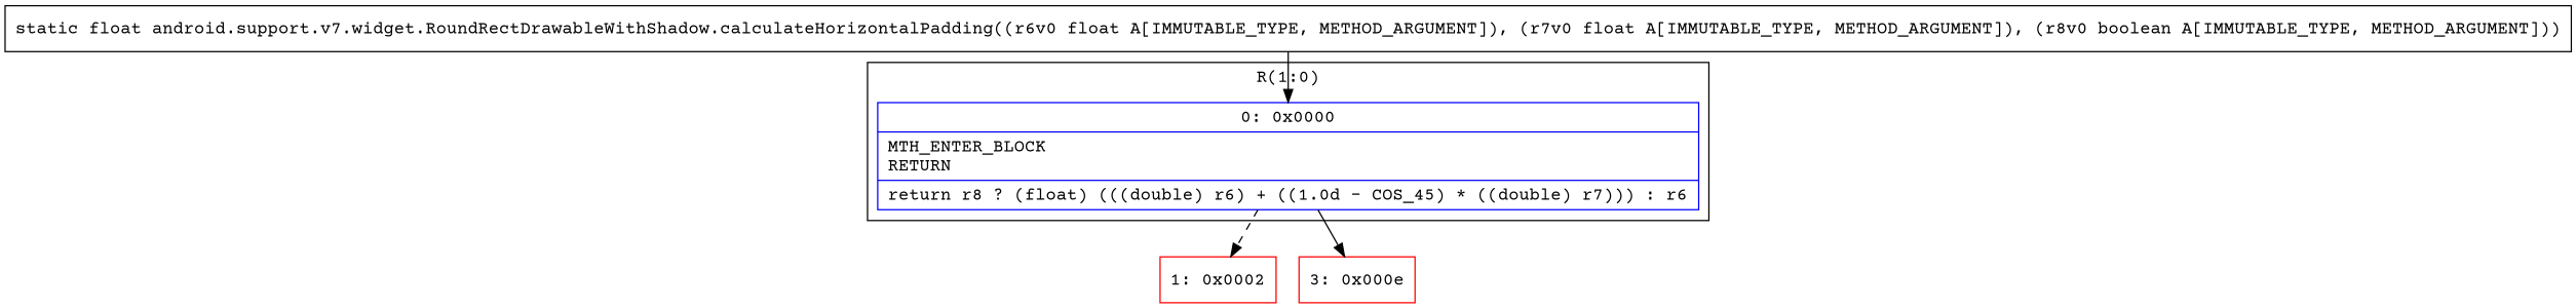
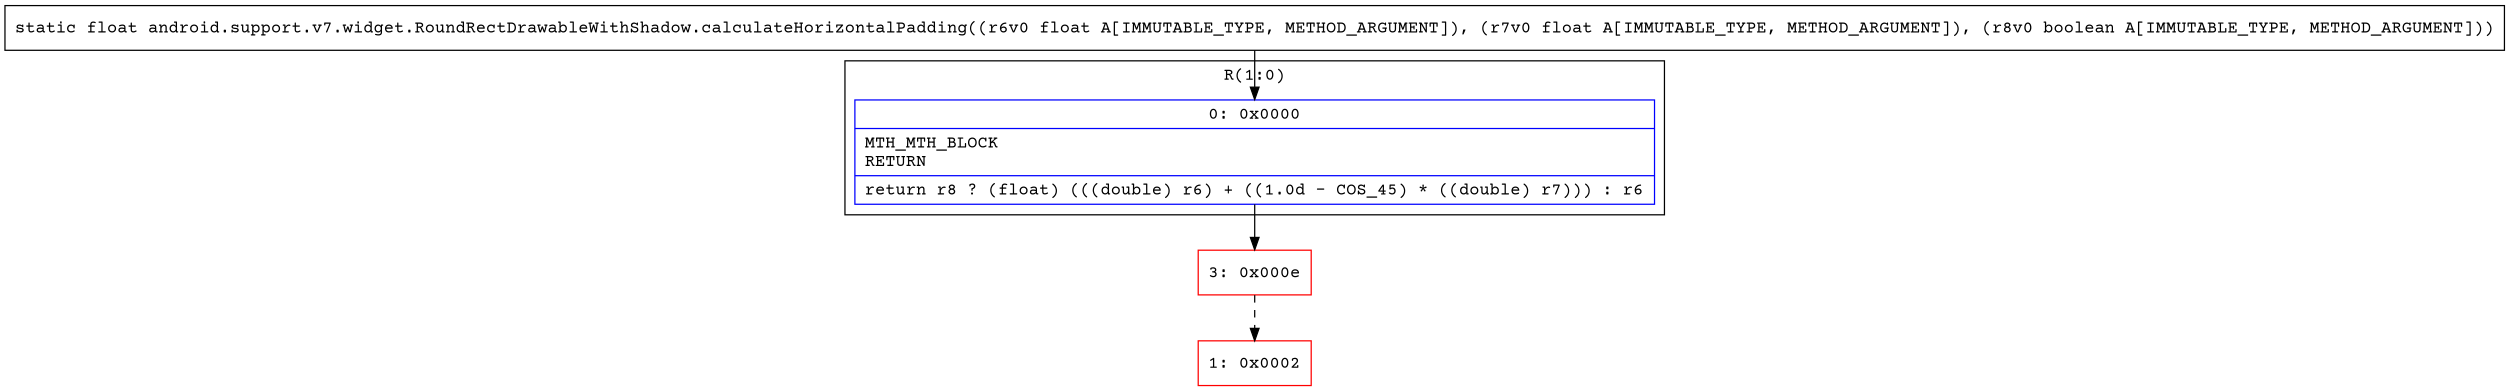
  digraph {
    fontname="Courier Prime"
    node [color=red fontname="Courier Prime" shape=record]
    edge [fontname="Courier Prime" style=solid]
-   n1 [color=blue label="{0\:\ 0x0000|MTH_ENTER_BLOCK\lRETURN\l|return r8 ? (float) (((double) r6) + ((1.0d \- COS_45) * ((double) r7))) : r6\l}"]
+   n1 [color=blue label="{0\:\ 0x0000|MTH_MTH_BLOCK\lRETURN\l|return r8 ? (float) (((double) r6) + ((1.0d \- COS_45) * ((double) r7))) : r6\l}"]
    n2 [label="{1\:\ 0x0002}"]
    n3 [label="{3\:\ 0x000e}"]
    n4 [label="{static float android.support.v7.widget.RoundRectDrawableWithShadow.calculateHorizontalPadding((r6v0 float A[IMMUTABLE_TYPE, METHOD_ARGUMENT]), (r7v0 float A[IMMUTABLE_TYPE, METHOD_ARGUMENT]), (r8v0 boolean A[IMMUTABLE_TYPE, METHOD_ARGUMENT])) }" color=""]
    subgraph cluster_1 {
      label="R(1:0)"
      n1
    }
-   n1 -> n2 [style=dashed]
+   n3 -> n2 [style=dashed]
    n1 -> n3
    n4 -> n1
  }
